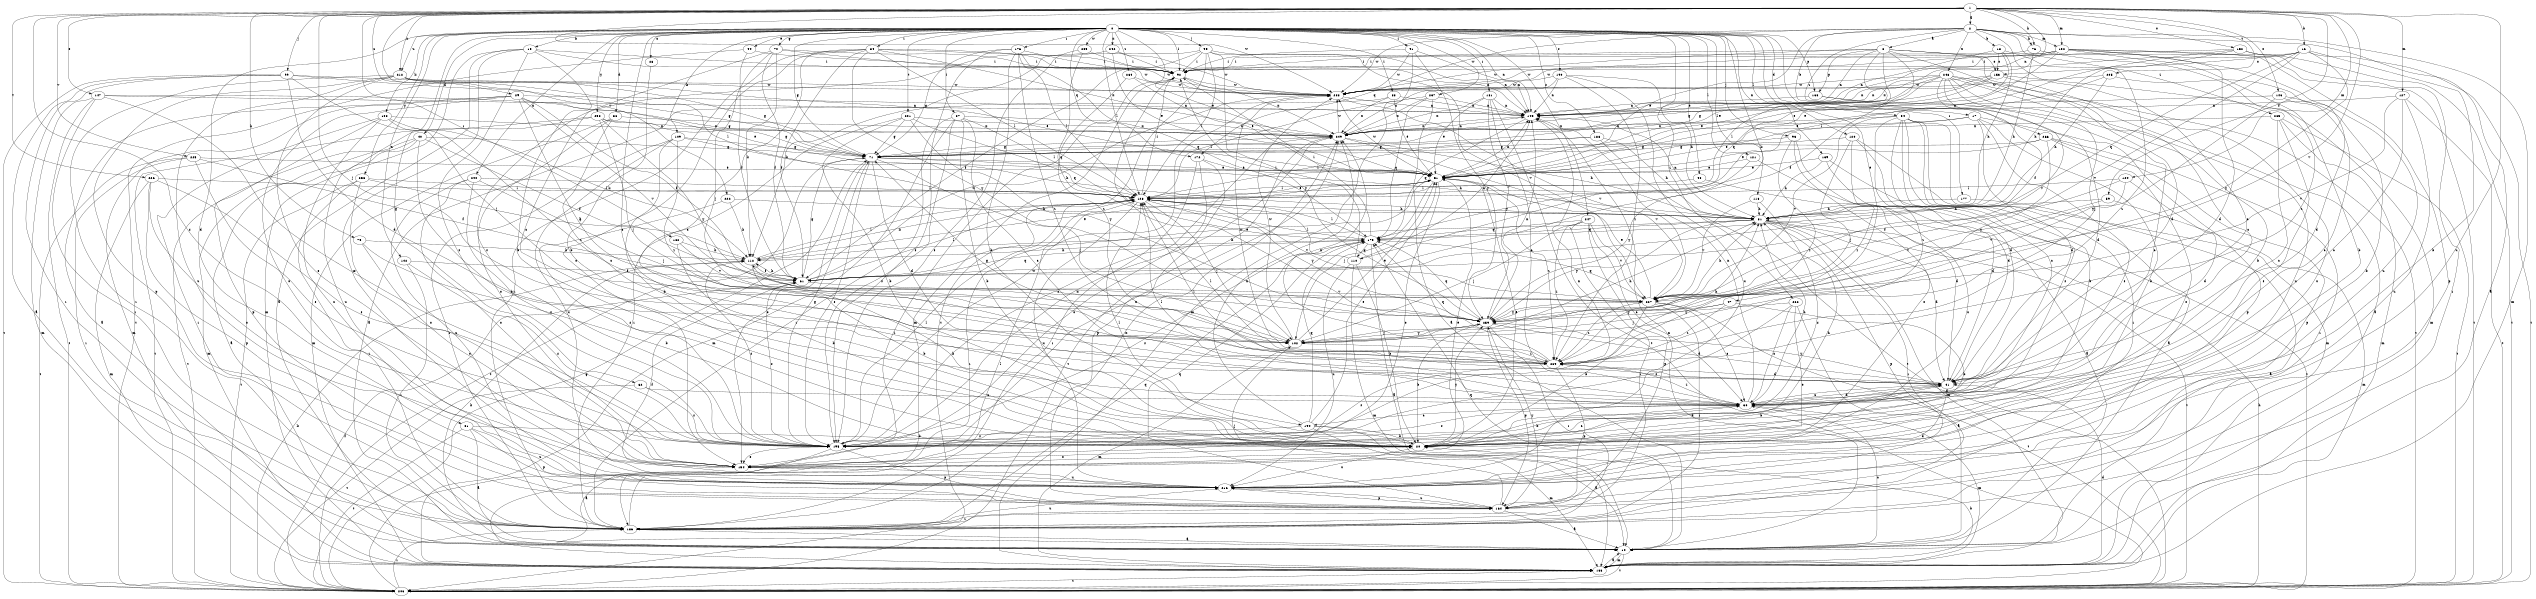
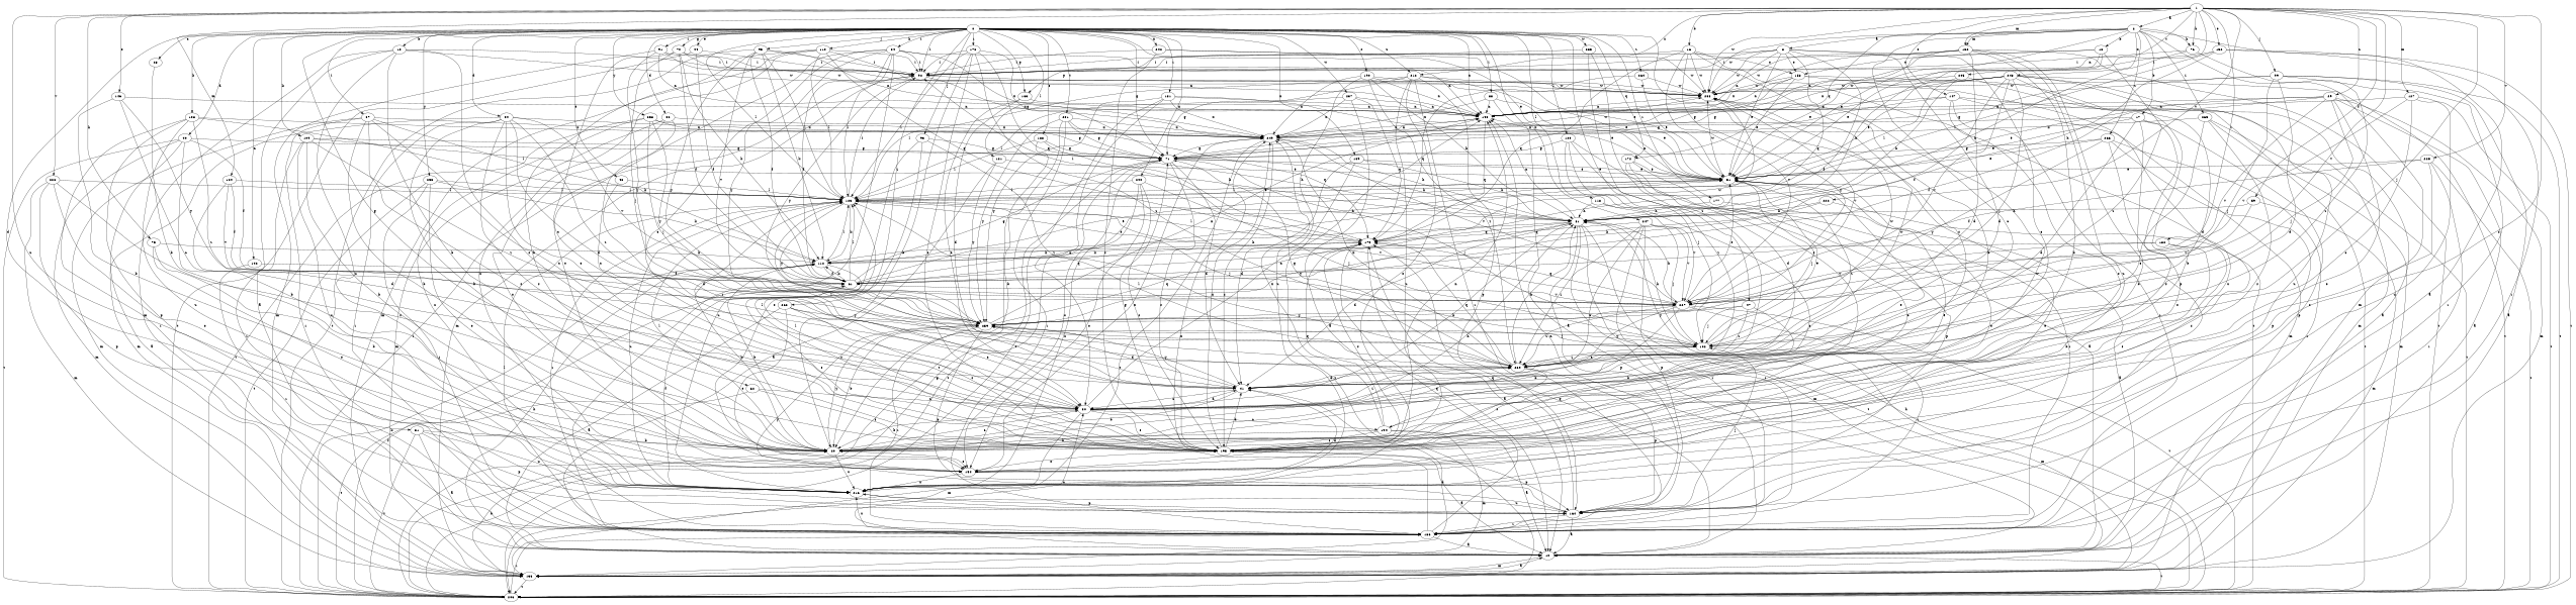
  strict digraph {
    0
    13
    28
    31
    34
    36
    40
    44
    47
    48
    51
    62
    70
    71
    84
    87
    88
    91
    92
    93
    95
    108
    109
    110
    118
    120
    121
    123
    139
    142
    143
    163
    172
    176
    177
    181
    188
    190
    194
    201
    212
    235
    237
    240
    242
    247
    253
    258
    262
    264
    195
    216
    238
    10
    133
    20
    206
    164
    227
    30
    41
    249
    269
    186
    154
    61
    102
    259
    112
    81
    175
    1
    2
    16
    29
    59
    75
    76
    99
    124
    127
    132
    146
    147
    152
    182
    205
    222
    225
    226
    8
    17
    18
    248
    265
    266
    153
    0 -> 13 [label=b]
    0 -> 28 [label=c]
    0 -> 31 [label=d]
    0 -> 34 [label=d]
    0 -> 36 [label=d]
    0 -> 40 [label=d]
    0 -> 44 [label=e]
    0 -> 47 [label=e]
    0 -> 48 [label=e]
    0 -> 51 [label=e]
    0 -> 62 [label=g]
    0 -> 70 [label=g]
    0 -> 71 [label=g]
    0 -> 84 [label=i]
    0 -> 87 [label=i]
    0 -> 88 [label=i]
    0 -> 91 [label=i]
    0 -> 92 [label=i]
    0 -> 93 [label=j]
    0 -> 95 [label=j]
    0 -> 108 [label=k]
    0 -> 109 [label=k]
    0 -> 110 [label=k]
    0 -> 118 [label=l]
    0 -> 120 [label=l]
    0 -> 121 [label=l]
    0 -> 123 [label=l]
    0 -> 139 [label=n]
    0 -> 142 [label=n]
    0 -> 143 [label=n]
    0 -> 163 [label=p]
    0 -> 172 [label=q]
    0 -> 176 [label=r]
    0 -> 177 [label=r]
    0 -> 181 [label=r]
    0 -> 188 [label=s]
    0 -> 190 [label=s]
    0 -> 194 [label=s]
    0 -> 201 [label=t]
    0 -> 212 [label=u]
    0 -> 235 [label=w]
    0 -> 237 [label=w]
    0 -> 240 [label=x]
    0 -> 242 [label=x]
    0 -> 247 [label=x]
    0 -> 253 [label=y]
    0 -> 258 [label=y]
    0 -> 262 [label=z]
    0 -> 264 [label=z]
    13 -> 92 [label=i]
    13 -> 195 [label=s]
    13 -> 216 [label=u]
    13 -> 238 [label=w]
    13 -> 10 [label=a]
    13 -> 133 [label=m]
    13 -> 20 [label=b]
    28 -> 20 [label=b]
    31 -> 216 [label=u]
    31 -> 10 [label=a]
    31 -> 20 [label=b]
    31 -> 206 [label=t]
    31 -> 164 [label=p]
    34 -> 195 [label=s]
    34 -> 133 [label=m]
    34 -> 20 [label=b]
    34 -> 227 [label=v]
    34 -> 30 [label=c]
    34 -> 41 [label=d]
    34 -> 249 [label=x]
    34 -> 269 [label=z]
    34 -> 186 [label=r]
    36 -> 133 [label=m]
    36 -> 30 [label=c]
    36 -> 249 [label=x]
    36 -> 154 [label=o]
    40 -> 71 [label=g]
    40 -> 10 [label=a]
    40 -> 133 [label=m]
    40 -> 20 [label=b]
    40 -> 206 [label=t]
    40 -> 61 [label=f]
    44 -> 92 [label=i]
    44 -> 206 [label=t]
    44 -> 61 [label=f]
    47 -> 20 [label=b]
    47 -> 269 [label=z]
    47 -> 102 [label=j]
    47 -> 259 [label=y]
    48 -> 123 [label=l]
    48 -> 41 [label=d]
    51 -> 123 [label=l]
    51 -> 143 [label=n]
    51 -> 238 [label=w]
    51 -> 269 [label=z]
    51 -> 154 [label=o]
    51 -> 102 [label=j]
    62 -> 195 [label=s]
    62 -> 206 [label=t]
    62 -> 30 [label=c]
    70 -> 92 [label=i]
    70 -> 238 [label=w]
    70 -> 30 [label=c]
    70 -> 61 [label=f]
    70 -> 102 [label=j]
    70 -> 112 [label=k]
    71 -> 51 [label=e]
    71 -> 195 [label=s]
    71 -> 206 [label=t]
    71 -> 41 [label=d]
    71 -> 154 [label=o]
    71 -> 102 [label=j]
    71 -> 81 [label=h]
    84 -> 92 [label=i]
    84 -> 123 [label=l]
    84 -> 143 [label=n]
    84 -> 30 [label=c]
    84 -> 249 [label=x]
    84 -> 186 [label=r]
    84 -> 154 [label=o]
    84 -> 61 [label=f]
    84 -> 259 [label=y]
    87 -> 123 [label=l]
    87 -> 195 [label=s]
    87 -> 133 [label=m]
    87 -> 20 [label=b]
    87 -> 30 [label=c]
    87 -> 249 [label=x]
    87 -> 186 [label=r]
    88 -> 51 [label=e]
    88 -> 143 [label=n]
    88 -> 10 [label=a]
    88 -> 249 [label=x]
    91 -> 92 [label=i]
    91 -> 143 [label=n]
    91 -> 238 [label=w]
    91 -> 133 [label=m]
    91 -> 259 [label=y]
    92 -> 238 [label=w]
    92 -> 133 [label=m]
    92 -> 249 [label=x]
    92 -> 259 [label=y]
    93 -> 71 [label=g]
    93 -> 216 [label=u]
    93 -> 269 [label=z]
    93 -> 154 [label=o]
    95 -> 92 [label=i]
    95 -> 123 [label=l]
    95 -> 143 [label=n]
    95 -> 206 [label=t]
    95 -> 227 [label=v]
    95 -> 61 [label=f]
    95 -> 259 [label=y]
    95 -> 112 [label=k]
    108 -> 216 [label=u]
    108 -> 164 [label=p]
    108 -> 249 [label=x]
    108 -> 269 [label=z]
    108 -> 186 [label=r]
    108 -> 112 [label=k]
    109 -> 71 [label=g]
    109 -> 216 [label=u]
    109 -> 20 [label=b]
    109 -> 269 [label=z]
    109 -> 186 [label=r]
    109 -> 81 [label=h]
    110 -> 92 [label=i]
    110 -> 123 [label=l]
    110 -> 143 [label=n]
    110 -> 216 [label=u]
    110 -> 133 [label=m]
    110 -> 20 [label=b]
-   175 -> 110 [label=q]
+   110 -> 175 [label=q]
    118 -> 195 [label=s]
    118 -> 227 [label=v]
    118 -> 81 [label=h]
    120 -> 71 [label=g]
    120 -> 10 [label=a]
    120 -> 41 [label=d]
    120 -> 269 [label=z]
    120 -> 102 [label=j]
    121 -> 51 [label=e]
    121 -> 10 [label=a]
    121 -> 259 [label=y]
    123 -> 51 [label=e]
    123 -> 92 [label=i]
    123 -> 216 [label=u]
    123 -> 227 [label=v]
    123 -> 186 [label=r]
    123 -> 102 [label=j]
    123 -> 259 [label=y]
    123 -> 112 [label=k]
    123 -> 81 [label=h]
    139 -> 51 [label=e]
    139 -> 206 [label=t]
    139 -> 41 [label=d]
    139 -> 81 [label=h]
-   142 -> 195 [label=s]
+   182 -> 195 [label=s]
    142 -> 186 [label=r]
    142 -> 61 [label=f]
    143 -> 249 [label=x]
    143 -> 175 [label=q]
    163 -> 143 [label=n]
    163 -> 30 [label=c]
    163 -> 41 [label=d]
    172 -> 51 [label=e]
    172 -> 164 [label=p]
    172 -> 186 [label=r]
    172 -> 154 [label=o]
    176 -> 71 [label=g]
    176 -> 92 [label=i]
    176 -> 123 [label=l]
    176 -> 195 [label=s]
    176 -> 20 [label=b]
    176 -> 269 [label=z]
    176 -> 175 [label=q]
    177 -> 10 [label=a]
    177 -> 81 [label=h]
    181 -> 51 [label=e]
    181 -> 143 [label=n]
    181 -> 206 [label=t]
    181 -> 30 [label=c]
    181 -> 249 [label=x]
    181 -> 259 [label=y]
    188 -> 71 [label=g]
    188 -> 123 [label=l]
    188 -> 206 [label=t]
    188 -> 81 [label=h]
    190 -> 143 [label=n]
    190 -> 216 [label=u]
    190 -> 238 [label=w]
    190 -> 249 [label=x]
    190 -> 269 [label=z]
    190 -> 81 [label=h]
    194 -> 51 [label=e]
    194 -> 195 [label=s]
    194 -> 10 [label=a]
    194 -> 133 [label=m]
    194 -> 20 [label=b]
    194 -> 249 [label=x]
    194 -> 175 [label=q]
    201 -> 71 [label=g]
    201 -> 20 [label=b]
    201 -> 249 [label=x]
    201 -> 186 [label=r]
    201 -> 259 [label=y]
    201 -> 175 [label=q]
    212 -> 51 [label=e]
    212 -> 71 [label=g]
    212 -> 123 [label=l]
    212 -> 216 [label=u]
    212 -> 238 [label=w]
    212 -> 164 [label=p]
    212 -> 186 [label=r]
    212 -> 154 [label=o]
    235 -> 92 [label=i]
    235 -> 195 [label=s]
    235 -> 269 [label=z]
    237 -> 123 [label=l]
    237 -> 143 [label=n]
    237 -> 10 [label=a]
    237 -> 249 [label=x]
    237 -> 175 [label=q]
    240 -> 123 [label=l]
    240 -> 195 [label=s]
    240 -> 216 [label=u]
    240 -> 154 [label=o]
    240 -> 102 [label=j]
    242 -> 51 [label=e]
    242 -> 92 [label=i]
    242 -> 195 [label=s]
    242 -> 238 [label=w]
    247 -> 164 [label=p]
    247 -> 227 [label=v]
    247 -> 30 [label=c]
    247 -> 269 [label=z]
    247 -> 186 [label=r]
    247 -> 102 [label=j]
    247 -> 175 [label=q]
    253 -> 123 [label=l]
    253 -> 206 [label=t]
    253 -> 186 [label=r]
    253 -> 154 [label=o]
    253 -> 112 [label=k]
    258 -> 71 [label=g]
    258 -> 216 [label=u]
    258 -> 206 [label=t]
    258 -> 249 [label=x]
    258 -> 102 [label=j]
    258 -> 259 [label=y]
    262 -> 195 [label=s]
    262 -> 10 [label=a]
    262 -> 30 [label=c]
    262 -> 154 [label=o]
    262 -> 259 [label=y]
    264 -> 51 [label=e]
    264 -> 238 [label=w]
    264 -> 175 [label=q]
    195 -> 71 [label=g]
    195 -> 123 [label=l]
    195 -> 143 [label=n]
    195 -> 238 [label=w]
    195 -> 10 [label=a]
    195 -> 164 [label=p]
    195 -> 41 [label=d]
    195 -> 249 [label=x]
    195 -> 154 [label=o]
    216 -> 164 [label=p]
    216 -> 41 [label=d]
    216 -> 61 [label=f]
    238 -> 143 [label=n]
    238 -> 227 [label=v]
    10 -> 143 [label=n]
    10 -> 133 [label=m]
    10 -> 206 [label=t]
    10 -> 30 [label=c]
    10 -> 112 [label=k]
    10 -> 175 [label=q]
    133 -> 10 [label=a]
    133 -> 20 [label=b]
    133 -> 206 [label=t]
    133 -> 41 [label=d]
    20 -> 51 [label=e]
    20 -> 123 [label=l]
    20 -> 216 [label=u]
    20 -> 30 [label=c]
    20 -> 154 [label=o]
    20 -> 259 [label=y]
    20 -> 112 [label=k]
    20 -> 81 [label=h]
    206 -> 71 [label=g]
    206 -> 92 [label=i]
    206 -> 186 [label=r]
    206 -> 61 [label=f]
    206 -> 112 [label=k]
    206 -> 81 [label=h]
    164 -> 216 [label=u]
    164 -> 10 [label=a]
    164 -> 186 [label=r]
    164 -> 102 [label=j]
    164 -> 259 [label=y]
    164 -> 175 [label=q]
    227 -> 51 [label=e]
    227 -> 20 [label=b]
    227 -> 206 [label=t]
    227 -> 30 [label=c]
    227 -> 269 [label=z]
    227 -> 186 [label=r]
    227 -> 259 [label=y]
    227 -> 81 [label=h]
    227 -> 175 [label=q]
    30 -> 123 [label=l]
    30 -> 143 [label=n]
    30 -> 194 [label=c]
    30 -> 195 [label=s]
    30 -> 133 [label=m]
    30 -> 20 [label=b]
    30 -> 41 [label=d]
    30 -> 269 [label=z]
    30 -> 81 [label=h]
    41 -> 123 [label=l]
    41 -> 20 [label=b]
    41 -> 30 [label=c]
    41 -> 259 [label=y]
    249 -> 71 [label=g]
    249 -> 143 [label=n]
    249 -> 195 [label=s]
    249 -> 238 [label=w]
    249 -> 206 [label=t]
    249 -> 227 [label=v]
    249 -> 81 [label=h]
    269 -> 71 [label=g]
    269 -> 123 [label=l]
    269 -> 195 [label=s]
    269 -> 238 [label=w]
    269 -> 164 [label=p]
    269 -> 41 [label=d]
    269 -> 249 [label=x]
    269 -> 81 [label=h]
    269 -> 175 [label=q]
    186 -> 123 [label=l]
    186 -> 216 [label=u]
    186 -> 10 [label=a]
    186 -> 249 [label=x]
    186 -> 175 [label=q]
    154 -> 51 [label=e]
    154 -> 216 [label=u]
    154 -> 249 [label=x]
    61 -> 51 [label=e]
    61 -> 71 [label=g]
    61 -> 123 [label=l]
    61 -> 195 [label=s]
    61 -> 238 [label=w]
    61 -> 227 [label=v]
    61 -> 112 [label=k]
    61 -> 175 [label=q]
    102 -> 51 [label=e]
    102 -> 238 [label=w]
    102 -> 133 [label=m]
    102 -> 269 [label=z]
    102 -> 259 [label=y]
    102 -> 81 [label=h]
    259 -> 143 [label=n]
    259 -> 20 [label=b]
    259 -> 164 [label=p]
    259 -> 41 [label=d]
    259 -> 186 [label=r]
    259 -> 102 [label=j]
    259 -> 175 [label=q]
    112 -> 51 [label=e]
    112 -> 123 [label=l]
    112 -> 195 [label=s]
    112 -> 20 [label=b]
    112 -> 61 [label=f]
    81 -> 143 [label=n]
    81 -> 133 [label=m]
    81 -> 206 [label=t]
    81 -> 164 [label=p]
    81 -> 41 [label=d]
    81 -> 186 [label=r]
    81 -> 259 [label=y]
    81 -> 112 [label=k]
    81 -> 175 [label=q]
    175 -> 92 [label=i]
    175 -> 123 [label=l]
    175 -> 195 [label=s]
    175 -> 10 [label=a]
    175 -> 112 [label=k]
    1 -> 143 [label=n]
    1 -> 212 [label=u]
    1 -> 195 [label=s]
    1 -> 216 [label=u]
    1 -> 238 [label=w]
    1 -> 227 [label=v]
    1 -> 102 [label=j]
    1 -> 2 [label=a]
    1 -> 16 [label=b]
    1 -> 29 [label=c]
    1 -> 59 [label=f]
    1 -> 75 [label=h]
    1 -> 76 [label=h]
    1 -> 99 [label=j]
    1 -> 124 [label=m]
    1 -> 127 [label=m]
    1 -> 132 [label=m]
    1 -> 146 [label=o]
    1 -> 147 [label=o]
    1 -> 152 [label=o]
    1 -> 182 [label=r]
    1 -> 205 [label=t]
    1 -> 222 [label=v]
    1 -> 225 [label=v]
    1 -> 226 [label=v]
    2 -> 51 [label=e]
    2 -> 172 [label=q]
    2 -> 238 [label=w]
    2 -> 10 [label=a]
    2 -> 133 [label=m]
    2 -> 30 [label=c]
    2 -> 76 [label=h]
    2 -> 132 [label=m]
    2 -> 8 [label=a]
    2 -> 17 [label=b]
    2 -> 18 [label=b]
    2 -> 248 [label=x]
    2 -> 265 [label=z]
    2 -> 266 [label=z]
    16 -> 92 [label=i]
    16 -> 238 [label=w]
    16 -> 20 [label=b]
    16 -> 206 [label=t]
    16 -> 227 [label=v]
    16 -> 259 [label=y]
    16 -> 175 [label=q]
    16 -> 153 [label=o]
    29 -> 51 [label=e]
    29 -> 143 [label=n]
    29 -> 10 [label=a]
    29 -> 133 [label=m]
    29 -> 227 [label=v]
    29 -> 154 [label=o]
    29 -> 61 [label=f]
    29 -> 102 [label=j]
    59 -> 133 [label=m]
    59 -> 227 [label=v]
    59 -> 81 [label=h]
    75 -> 20 [label=b]
    75 -> 154 [label=o]
    75 -> 112 [label=k]
    76 -> 92 [label=i]
    76 -> 269 [label=z]
    76 -> 81 [label=h]
    99 -> 71 [label=g]
    99 -> 238 [label=w]
    99 -> 10 [label=a]
    99 -> 206 [label=t]
    99 -> 41 [label=d]
    99 -> 186 [label=r]
    99 -> 102 [label=j]
    124 -> 123 [label=l]
    124 -> 227 [label=v]
    124 -> 41 [label=d]
    124 -> 61 [label=f]
    127 -> 143 [label=n]
    127 -> 216 [label=u]
    127 -> 206 [label=t]
    127 -> 227 [label=v]
    127 -> 30 [label=c]
    132 -> 51 [label=e]
    132 -> 92 [label=i]
    132 -> 216 [label=u]
    132 -> 238 [label=w]
    132 -> 20 [label=b]
    132 -> 206 [label=t]
    132 -> 164 [label=p]
    132 -> 41 [label=d]
    132 -> 249 [label=x]
    146 -> 143 [label=n]
    146 -> 20 [label=b]
    146 -> 30 [label=c]
    146 -> 259 [label=y]
    147 -> 71 [label=g]
    147 -> 143 [label=n]
    147 -> 195 [label=s]
    147 -> 133 [label=m]
    147 -> 206 [label=t]
    147 -> 186 [label=r]
    152 -> 92 [label=i]
    152 -> 123 [label=l]
    152 -> 206 [label=t]
    152 -> 186 [label=r]
    152 -> 81 [label=h]
    182 -> 20 [label=b]
    182 -> 227 [label=v]
    182 -> 112 [label=k]
    205 -> 51 [label=e]
    205 -> 238 [label=w]
    205 -> 41 [label=d]
    205 -> 81 [label=h]
    222 -> 195 [label=s]
    222 -> 112 [label=k]
    222 -> 81 [label=h]
    225 -> 51 [label=e]
    225 -> 195 [label=s]
    225 -> 206 [label=t]
    225 -> 186 [label=r]
    225 -> 61 [label=f]
    226 -> 123 [label=l]
    226 -> 195 [label=s]
    226 -> 133 [label=m]
    226 -> 164 [label=p]
    226 -> 154 [label=o]
    8 -> 51 [label=e]
    8 -> 92 [label=i]
    8 -> 143 [label=n]
    8 -> 163 [label=p]
    8 -> 238 [label=w]
    8 -> 30 [label=c]
    8 -> 41 [label=d]
    8 -> 61 [label=f]
    8 -> 175 [label=q]
    8 -> 153 [label=o]
    17 -> 51 [label=e]
    17 -> 195 [label=s]
    17 -> 20 [label=b]
    17 -> 164 [label=p]
    17 -> 41 [label=d]
    17 -> 249 [label=x]
    18 -> 51 [label=e]
    18 -> 143 [label=n]
    18 -> 269 [label=z]
    18 -> 81 [label=h]
    18 -> 153 [label=o]
    248 -> 71 [label=g]
    248 -> 123 [label=l]
    248 -> 143 [label=n]
    248 -> 216 [label=u]
    248 -> 238 [label=w]
    248 -> 10 [label=a]
    248 -> 20 [label=b]
    248 -> 206 [label=t]
    248 -> 227 [label=v]
    248 -> 61 [label=f]
    248 -> 102 [label=j]
    265 -> 195 [label=s]
    265 -> 133 [label=m]
    265 -> 206 [label=t]
    265 -> 30 [label=c]
    265 -> 249 [label=x]
    266 -> 51 [label=e]
    266 -> 71 [label=g]
    266 -> 164 [label=p]
    266 -> 186 [label=r]
    266 -> 154 [label=o]
    266 -> 259 [label=y]
    153 -> 51 [label=e]
    153 -> 71 [label=g]
    153 -> 143 [label=n]
    153 -> 216 [label=u]
    153 -> 238 [label=w]
    153 -> 133 [label=m]
  }
